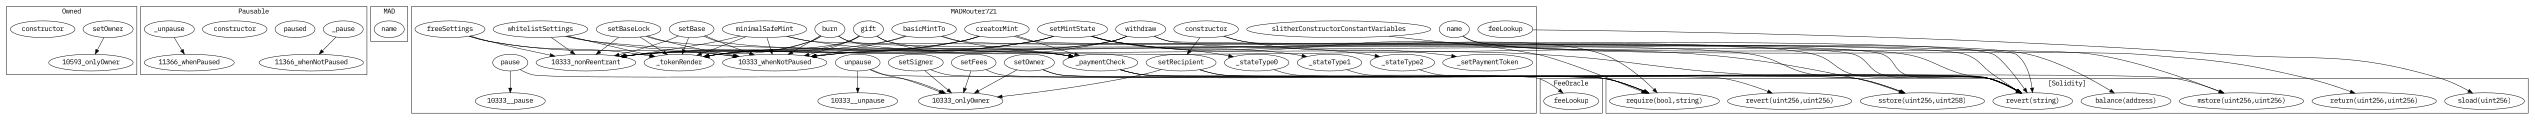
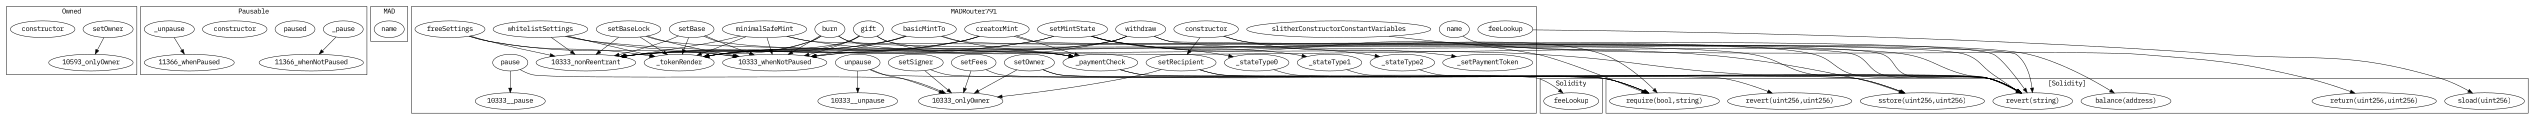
  strict digraph {
    fontname="IBM Plex Mono"
    node [fontname="IBM Plex Mono"]
    edge [fontname="IBM Plex Mono"]
    n1 [label=setOwner]
    "10593_onlyOwner"
    n3 [label=constructor]
    n4 [label=_pause]
    "11366_whenNotPaused"
    n6 [label=paused]
    n7 [label=constructor]
    n8 [label=_unpause]
    "11366_whenPaused"
    n10 [label=name]
    n11 [label=feeLookup]
    n12 [label=_stateType1]
    n13 [label=constructor]
    n14 [label=_setPaymentToken]
    n15 [label=setRecipient]
    n16 [label=setSigner]
    "10333_onlyOwner"
    n18 [label=withdraw]
    n19 [label=_tokenRender]
    "10333_whenNotPaused"
    "10333_nonReentrant"
    n22 [label=_paymentCheck]
    n23 [label=whitelistSettings]
    n24 [label=minimalSafeMint]
    n25 [label=pause]
    "10333__pause"
    n27 [label=setMintState]
    n28 [label=_stateType2]
    n29 [label=_stateType0]
    n30 [label=slitherConstructorConstantVariables]
    n31 [label=setBaseLock]
    n32 [label=setBase]
    n33 [label=burn]
    n34 [label=unpause]
    "10333__unpause"
    n36 [label=feeLookup]
    n37 [label=gift]
    n38 [label=freeSettings]
    n39 [label=setOwner]
    n40 [label=basicMintTo]
    n41 [label=setFees]
    n42 [label=name]
    n43 [label=creatorMint]
    "revert(string)"
    "require(bool,string)"
    "balance(address)"
    "revert(uint256,uint256)"
-   "mstore(uint256,uint256)"
    "sload(uint256)"
-   "sstore(uint256,uint256)" [label="sstore(uint256,uint258)"]
+   "sstore(uint256,uint256)"
    "return(uint256,uint256)"
    subgraph cluster_1 {
      label=Owned
      n1
      "10593_onlyOwner"
      n3
    }
    subgraph cluster_2 {
      label=Pausable
      n4
      "11366_whenNotPaused"
      n6
      n7
      n8
      "11366_whenPaused"
    }
    subgraph cluster_3 {
      label=MAD
      n10
    }
    subgraph cluster_4 {
-     label=FeeOracle
+     label=Solidity
      n11
    }
    subgraph cluster_5 {
-     label=MADRouter721
+     label=MADRouter791
      n12
      n13
      n14
      n15
      n16
      "10333_onlyOwner"
      n18
      n19
      "10333_whenNotPaused"
      "10333_nonReentrant"
      n22
      n23
      n24
      n25
      "10333__pause"
      n27
      n28
      n29
      n30
      n31
      n32
      n33
      n34
      "10333__unpause"
      n36
      n37
      n38
      n39
      n40
      n41
      n42
      n43
    }
    subgraph cluster_6 {
      label="[Solidity]"
      "revert(string)"
      "require(bool,string)"
      "balance(address)"
      "revert(uint256,uint256)"
-     "mstore(uint256,uint256)"
      "sload(uint256)"
      "sstore(uint256,uint256)"
      "return(uint256,uint256)"
    }
    n1 -> "10593_onlyOwner"
    n4 -> "11366_whenNotPaused"
    n8 -> "11366_whenPaused"
    n12 -> "revert(string)"
    n13 -> n14
    n13 -> n15
    n13 -> "require(bool,string)"
    n15 -> "10333_onlyOwner"
    n15 -> "require(bool,string)"
    n15 -> "sstore(uint256,uint256)"
    n16 -> "10333_onlyOwner"
    n16 -> "require(bool,string)"
    n18 -> n19
    n18 -> "10333_whenNotPaused"
    n18 -> "10333_nonReentrant"
    n18 -> "revert(string)"
    n18 -> "balance(address)"
    n22 -> n11
    n22 -> "revert(uint256,uint256)"
-   n22 -> "mstore(uint256,uint256)"
    n23 -> n19
    n23 -> "10333_whenNotPaused"
    n23 -> "10333_nonReentrant"
    n23 -> "revert(string)"
    n24 -> n19
    n24 -> "10333_whenNotPaused"
    n24 -> "10333_nonReentrant"
    n24 -> n22
    n24 -> "revert(string)"
    n25 -> "10333_onlyOwner"
    n25 -> "10333__pause"
    n27 -> n12
    n27 -> n19
-   n27 -> "10333_whenNotPaused"
    n27 -> "10333_nonReentrant"
    n27 -> n28
    n27 -> n29
    n27 -> "require(bool,string)"
    n28 -> "revert(string)"
    n29 -> "revert(string)"
    n30 -> "sstore(uint256,uint256)"
    n31 -> n19
    n31 -> "10333_whenNotPaused"
    n31 -> "10333_nonReentrant"
    n31 -> "revert(string)"
    n32 -> n19
    n32 -> "10333_whenNotPaused"
    n32 -> "10333_nonReentrant"
    n32 -> "revert(string)"
    n33 -> n19
    n33 -> "10333_whenNotPaused"
    n33 -> "10333_nonReentrant"
    n33 -> n22
    n33 -> "revert(string)"
    n34 -> "10333_onlyOwner"
    n34 -> "10333__unpause"
    n34 -> "revert(string)"
    n36 -> "sload(uint256)"
    n37 -> n19
    n37 -> "10333_whenNotPaused"
    n37 -> "10333_nonReentrant"
    n37 -> n22
    n37 -> "revert(string)"
    n38 -> n19
    n38 -> "10333_whenNotPaused"
    n38 -> "10333_nonReentrant"
    n39 -> "10333_onlyOwner"
    n39 -> "require(bool,string)"
    n39 -> "sstore(uint256,uint256)"
+   n40 -> n19
    n40 -> "10333_whenNotPaused"
    n40 -> "10333_nonReentrant"
    n40 -> n22
    n40 -> "revert(string)"
    n41 -> "10333_onlyOwner"
    n41 -> "require(bool,string)"
-   n42 -> "mstore(uint256,uint256)"
    n42 -> "return(uint256,uint256)"
    n43 -> n19
    n43 -> "10333_whenNotPaused"
    n43 -> "10333_nonReentrant"
    n43 -> n22
    n43 -> "revert(string)"
  }
